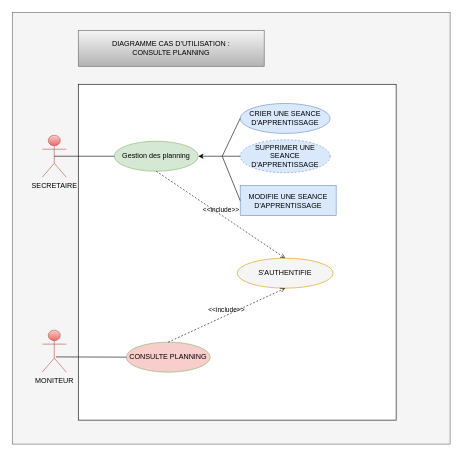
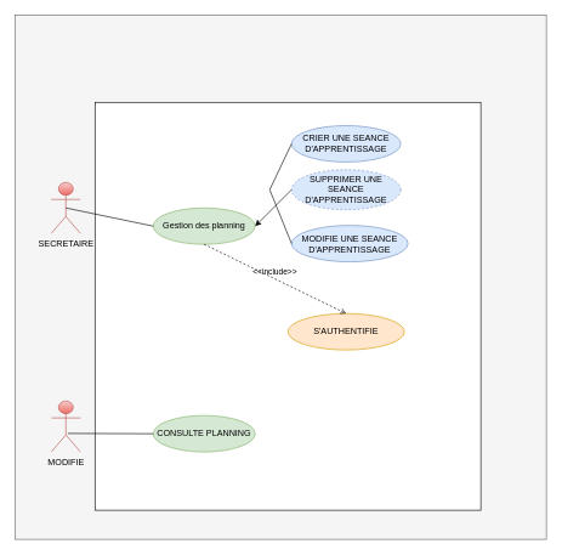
  <mxCell id="0" />
  <mxCell id="1" parent="0" />
  <mxCell id="2" value="" style="rounded=0;whiteSpace=wrap;html=1;fillColor=#f5f5f5;fontColor=#333333;strokeColor=#666666;" parent="1" vertex="1"><mxGeometry x="20" y="20" width="730" height="720" as="geometry" /></mxCell>
  <mxCell id="3" value="" style="rounded=0;whiteSpace=wrap;html=1;" parent="1" vertex="1"><mxGeometry x="130" y="140" width="530" height="560" as="geometry" /></mxCell>
- <mxCell id="4" value="SECRETAIRE" style="shape=umlActor;verticalLabelPosition=bottom;verticalAlign=top;html=1;fillColor=#f8cecc;gradientColor=#ea6b66;strokeColor=#b85450;" parent="1" vertex="1"><mxGeometry x="70" y="225" width="40" height="70" as="geometry" /></mxCell>
- <mxCell id="5" value="Gestion des planning" style="ellipse;whiteSpace=wrap;html=1;fillColor=#d5e8d4;strokeColor=#82b366;" parent="1" vertex="1"><mxGeometry x="190" y="235" width="140" height="50" as="geometry" /></mxCell>
+ <mxCell id="4" value="SECRETAIRE" style="shape=umlActor;verticalLabelPosition=bottom;verticalAlign=top;html=1;fillColor=#f8cecc;gradientColor=#ea6b66;strokeColor=#b85450;" parent="1" vertex="1"><mxGeometry x="70" y="250" width="40" height="70" as="geometry" /></mxCell>
+ <mxCell id="5" value="Gestion des planning" style="ellipse;whiteSpace=wrap;html=1;fillColor=#d5e8d4;strokeColor=#82b366;" parent="1" vertex="1"><mxGeometry x="210" y="285" width="140" height="50" as="geometry" /></mxCell>
  <mxCell id="6" value="CRIER UNE SEANCE D'APPRENTISSAGE" style="ellipse;whiteSpace=wrap;html=1;fillColor=#dae8fc;strokeColor=#6c8ebf;" parent="1" vertex="1"><mxGeometry x="400" y="172" width="150" height="50" as="geometry" /></mxCell>
- <mxCell id="7" value="MODIFIE UNE SEANCE D'APPRENTISSAGE" style="whiteSpace=wrap;html=1;fillColor=#dae8fc;strokeColor=#6c8ebf;rounded=0;" parent="1" vertex="1"><mxGeometry x="400" y="309" width="160" height="50" as="geometry" /></mxCell>
+ <mxCell id="7" value="MODIFIE UNE SEANCE D'APPRENTISSAGE" style="ellipse;whiteSpace=wrap;html=1;fillColor=#dae8fc;strokeColor=#6c8ebf;" parent="1" vertex="1"><mxGeometry x="400" y="309" width="160" height="50" as="geometry" /></mxCell>
  <mxCell id="8" value="SUPPRIMER UNE SEANCE D'APPRENTISSAGE" style="ellipse;whiteSpace=wrap;html=1;fillColor=#dae8fc;strokeColor=#6c8ebf;dashed=1;" parent="1" vertex="1"><mxGeometry x="400" y="232.5" width="150" height="55" as="geometry" /></mxCell>
  <mxCell id="9" value="" style="endArrow=classic;html=1;entryX=1;entryY=0.5;entryDx=0;entryDy=0;exitX=0;exitY=0.5;exitDx=0;exitDy=0;" parent="1" source="8" target="5" edge="1"><mxGeometry width="50" height="50" relative="1" as="geometry"><mxPoint x="270" y="350" as="sourcePoint" /><mxPoint x="320" y="300" as="targetPoint" /></mxGeometry></mxCell>
  <mxCell id="10" value="" style="endArrow=none;html=1;entryX=0;entryY=0.5;entryDx=0;entryDy=0;" parent="1" target="6" edge="1"><mxGeometry width="50" height="50" relative="1" as="geometry"><mxPoint x="370" y="260" as="sourcePoint" /><mxPoint x="370" y="180" as="targetPoint" /></mxGeometry></mxCell>
  <mxCell id="11" value="" style="endArrow=none;html=1;exitX=0;exitY=0.5;exitDx=0;exitDy=0;" parent="1" source="7" edge="1"><mxGeometry width="50" height="50" relative="1" as="geometry"><mxPoint x="420" y="270" as="sourcePoint" /><mxPoint x="370" y="260" as="targetPoint" /></mxGeometry></mxCell>
  <mxCell id="12" value="" style="endArrow=none;html=1;exitX=0.5;exitY=0.5;exitDx=0;exitDy=0;exitPerimeter=0;entryX=0;entryY=0.5;entryDx=0;entryDy=0;" parent="1" source="4" target="5" edge="1"><mxGeometry width="50" height="50" relative="1" as="geometry"><mxPoint x="270" y="390" as="sourcePoint" /><mxPoint x="320" y="340" as="targetPoint" /></mxGeometry></mxCell>
- <mxCell id="13" value="S'AUTHENTIFIE" style="ellipse;whiteSpace=wrap;html=1;fillColor=#f5f5f5;strokeColor=#d79b00;" parent="1" vertex="1"><mxGeometry x="395" y="430" width="160" height="50" as="geometry" /></mxCell>
+ <mxCell id="13" value="S'AUTHENTIFIE" style="ellipse;whiteSpace=wrap;html=1;fillColor=#ffe6cc;strokeColor=#d79b00;" parent="1" vertex="1"><mxGeometry x="395" y="430" width="160" height="50" as="geometry" /></mxCell>
  <mxCell id="14" value="&amp;lt;&amp;lt;include&amp;gt;&amp;gt;" style="html=1;verticalAlign=bottom;labelBackgroundColor=none;endArrow=open;endFill=0;dashed=1;exitX=0.5;exitY=1;exitDx=0;exitDy=0;entryX=0.5;entryY=0;entryDx=0;entryDy=0;" parent="1" source="5" target="13" edge="1"><mxGeometry width="160" relative="1" as="geometry"><mxPoint x="210" y="340" as="sourcePoint" /><mxPoint x="370" y="340" as="targetPoint" /></mxGeometry></mxCell>
- <mxCell id="15" value="MONITEUR" style="shape=umlActor;verticalLabelPosition=bottom;verticalAlign=top;html=1;fillColor=#f8cecc;gradientColor=#ea6b66;strokeColor=#b85450;" parent="1" vertex="1"><mxGeometry x="70" y="550" width="40" height="70" as="geometry" /></mxCell>
- <mxCell id="16" value="CONSULTE PLANNING" style="ellipse;whiteSpace=wrap;html=1;fillColor=#f8cecc;strokeColor=#82b366;" parent="1" vertex="1"><mxGeometry x="210" y="570" width="140" height="50" as="geometry" /></mxCell>
+ <mxCell id="15" value="MODIFIE" style="shape=umlActor;verticalLabelPosition=bottom;verticalAlign=top;html=1;fillColor=#f8cecc;gradientColor=#ea6b66;strokeColor=#b85450;" parent="1" vertex="1"><mxGeometry x="70" y="550" width="40" height="70" as="geometry" /></mxCell>
+ <mxCell id="16" value="CONSULTE PLANNING" style="ellipse;whiteSpace=wrap;html=1;fillColor=#d5e8d4;strokeColor=#82b366;" parent="1" vertex="1"><mxGeometry x="210" y="570" width="140" height="50" as="geometry" /></mxCell>
  <mxCell id="17" value="" style="endArrow=none;html=1;exitX=0.566;exitY=0.637;exitDx=0;exitDy=0;exitPerimeter=0;entryX=0;entryY=0.5;entryDx=0;entryDy=0;" parent="1" source="15" target="16" edge="1"><mxGeometry width="50" height="50" relative="1" as="geometry"><mxPoint x="110" y="595" as="sourcePoint" /><mxPoint x="340" y="675" as="targetPoint" /></mxGeometry></mxCell>
- <mxCell id="18" value="&amp;lt;&amp;lt;include&amp;gt;&amp;gt;" style="html=1;verticalAlign=bottom;labelBackgroundColor=none;endArrow=open;endFill=0;dashed=1;exitX=0.5;exitY=0;exitDx=0;exitDy=0;entryX=0.5;entryY=1;entryDx=0;entryDy=0;" parent="1" source="16" target="13" edge="1"><mxGeometry width="160" relative="1" as="geometry"><mxPoint x="270" y="295" as="sourcePoint" /><mxPoint x="485" y="440" as="targetPoint" /></mxGeometry></mxCell>
- <mxCell id="19" value="DIAGRAMME CAS D'UTILISATION :&lt;br&gt;CONSULTE PLANNING" style="rounded=0;whiteSpace=wrap;html=1;fillColor=#f5f5f5;gradientColor=#b3b3b3;strokeColor=#666666;" parent="1" vertex="1"><mxGeometry x="130" y="50" width="310" height="60" as="geometry" /></mxCell>
